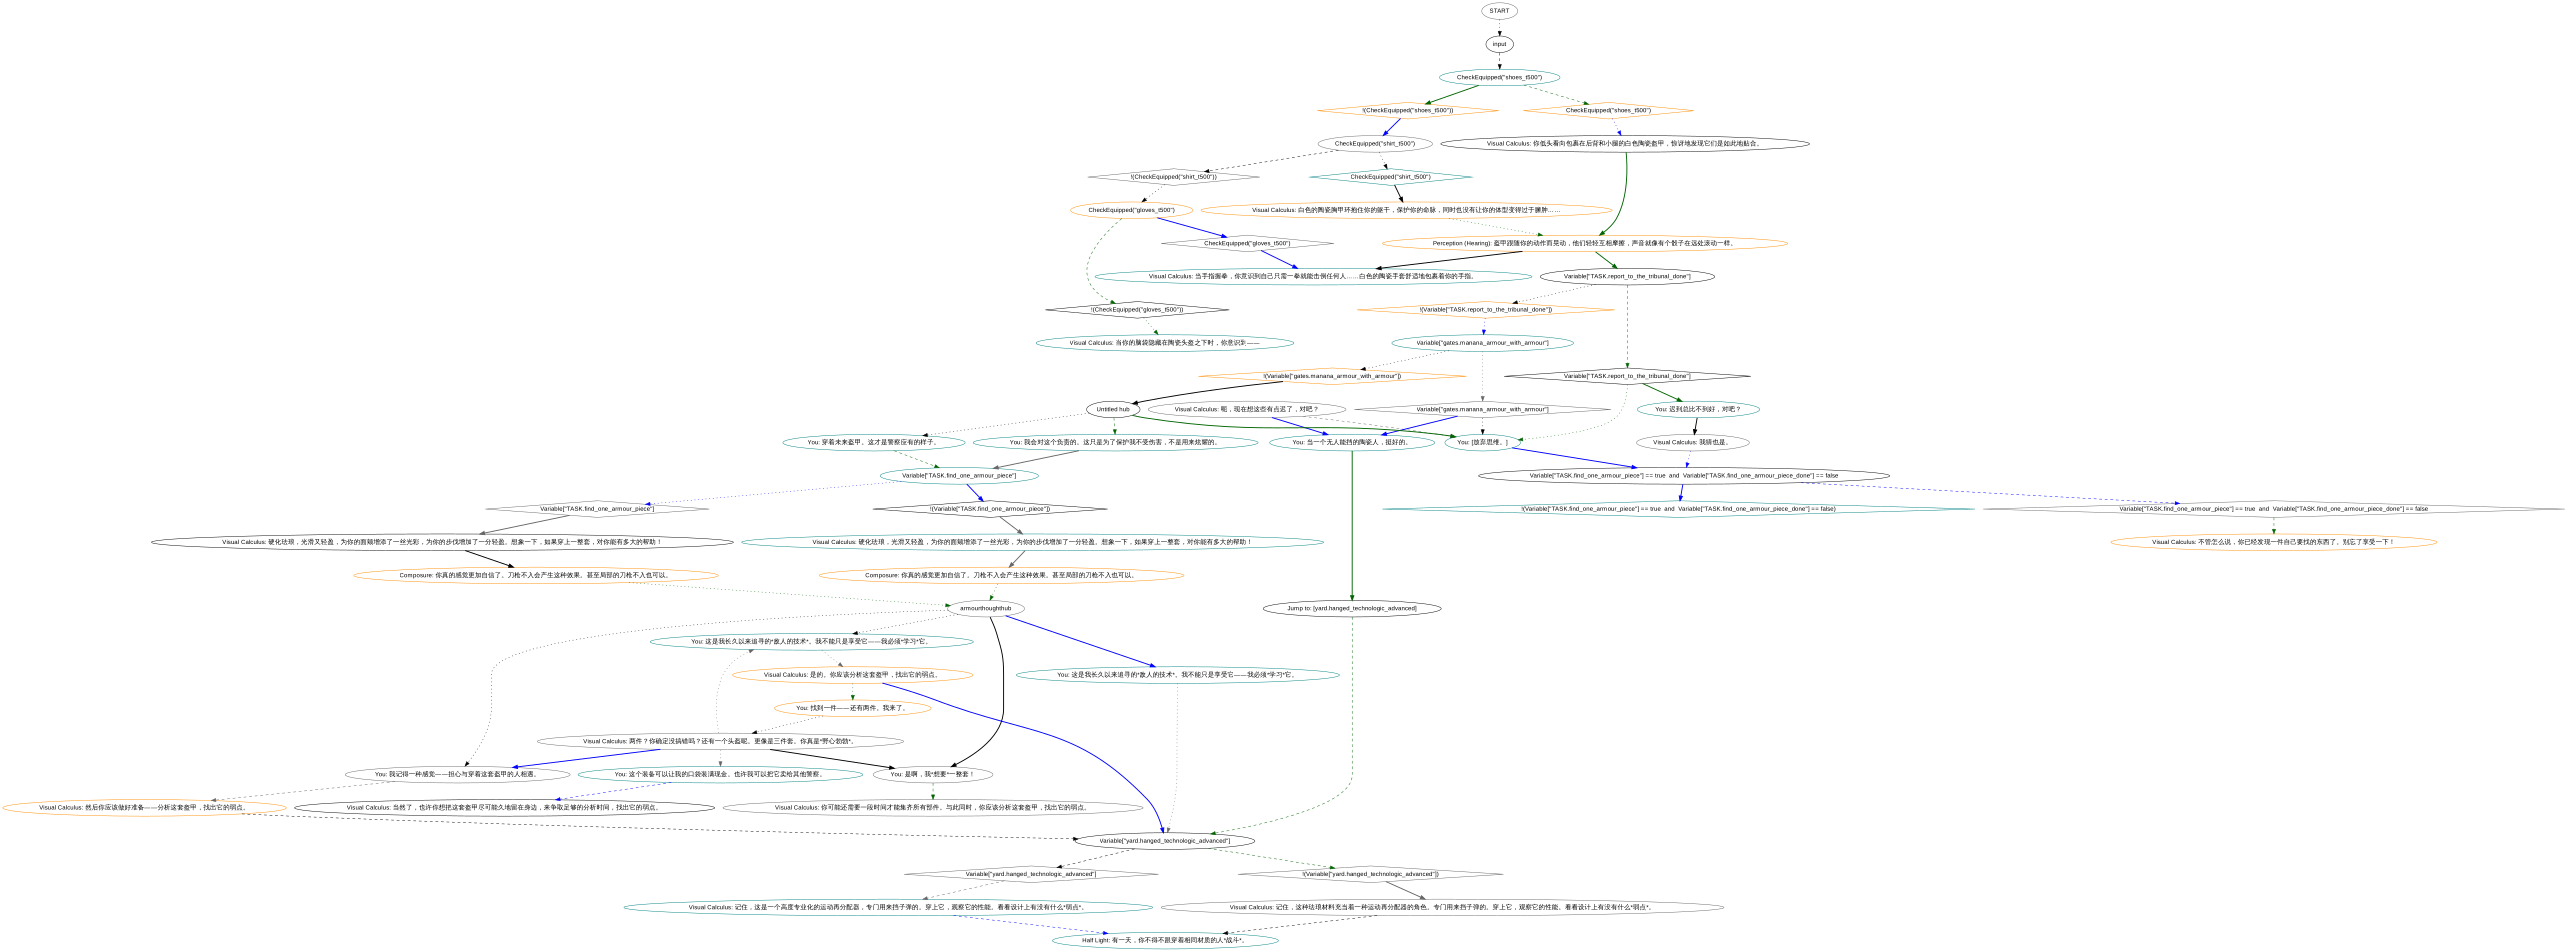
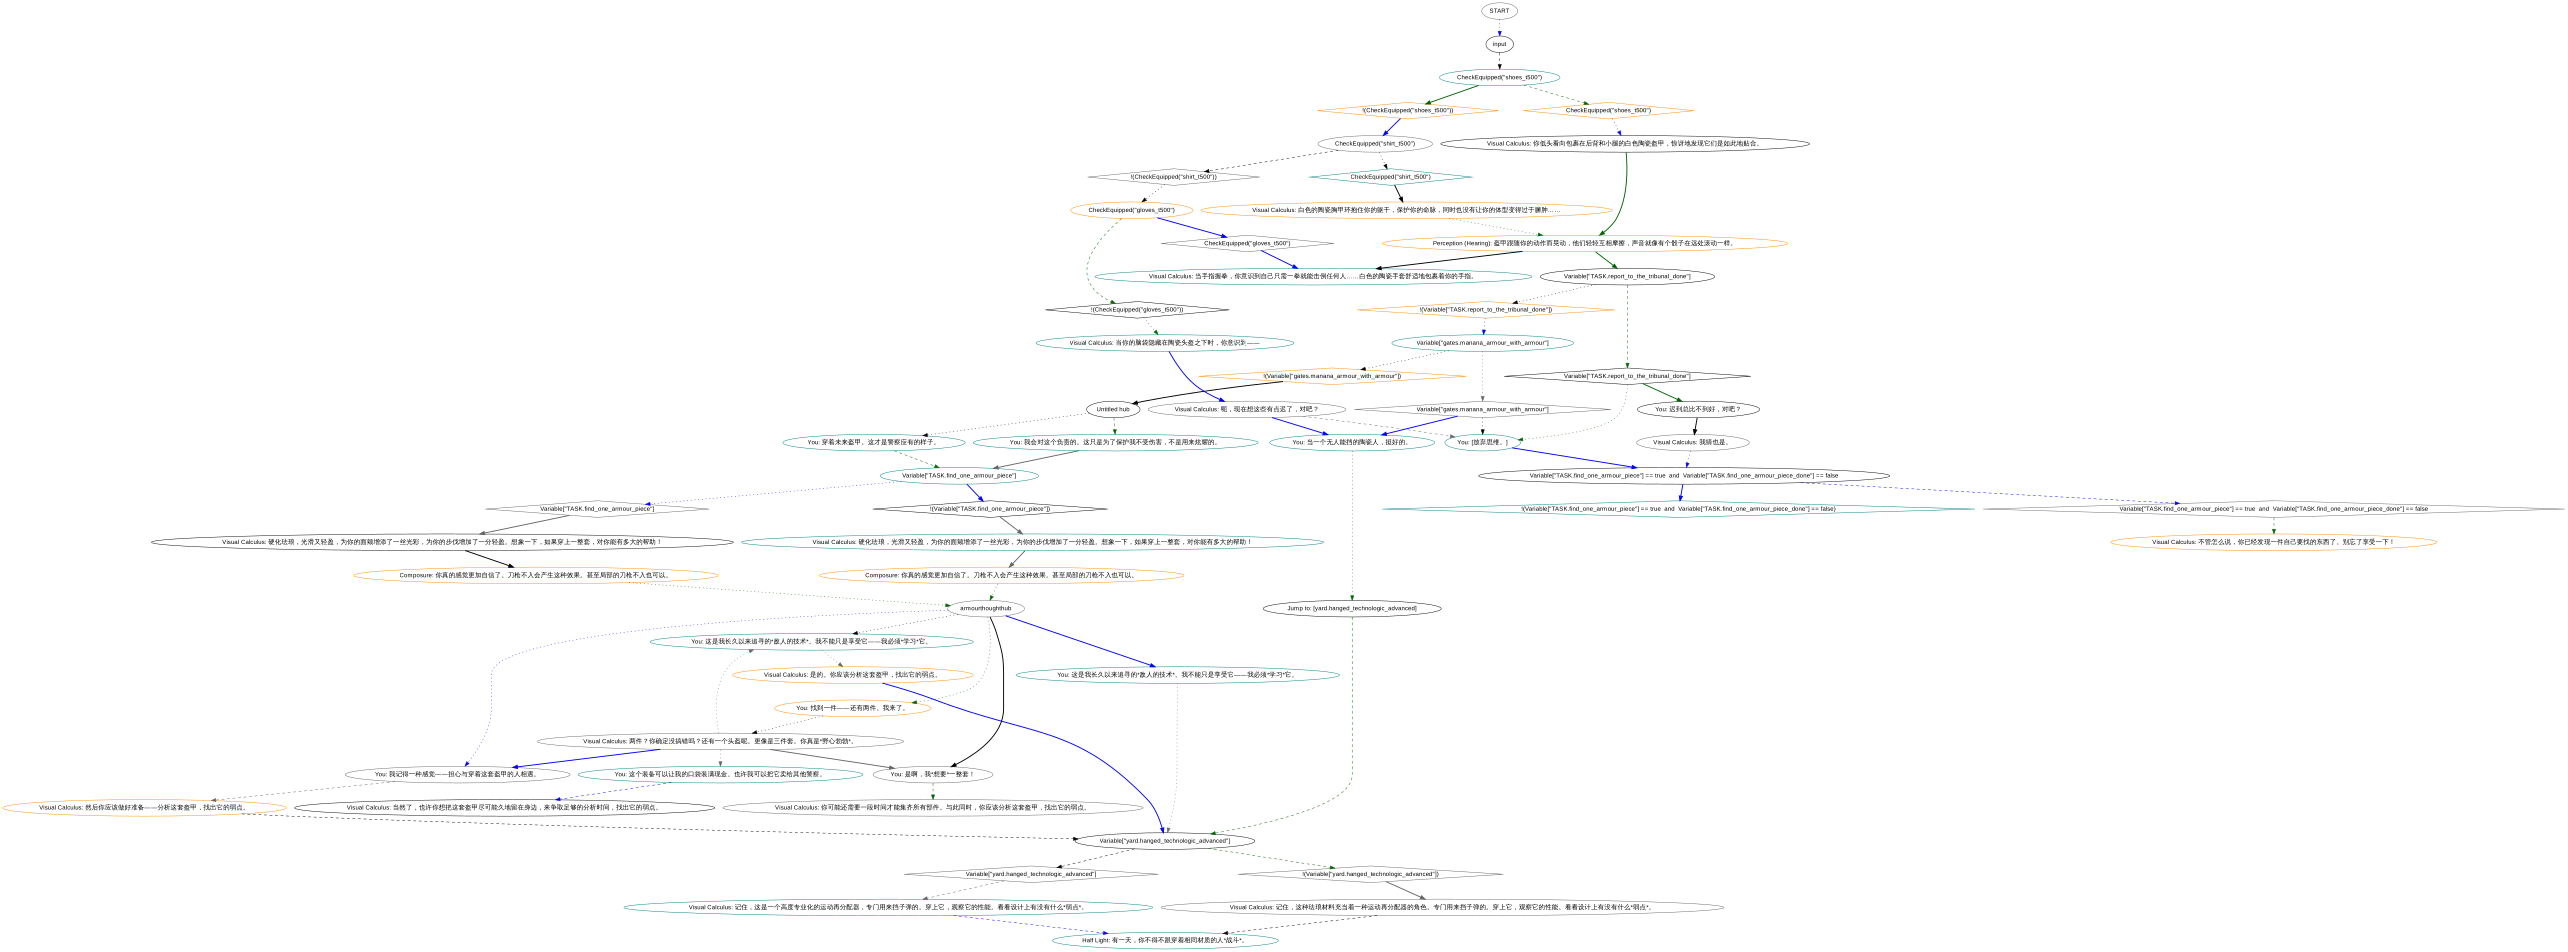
  digraph {
    fontname="Liberation Sans"
    node [color=teal fontname="Liberation Sans"]
    edge [color=black fontname="Liberation Sans" style=bold]
    n1 [color=gray40 label=START]
    n2 [color=black label=input]
    n3 [label="CheckEquipped(\"shoes_t500\")"]
    n4 [color=darkorange label="CheckEquipped(\"shoes_t500\")" shape=diamond]
    n5 [color=darkorange label="!(CheckEquipped(\"shoes_t500\"))" shape=diamond]
    n6 [color=darkorange label="Visual Calculus: 白色的陶瓷胸甲环抱住你的躯干，保护你的命脉，同时也没有让你的体型变得过于臃肿……"]
    n7 [color=darkorange label="Perception (Hearing): 盔甲跟随你的动作而晃动，他们轻轻互相摩擦，声音就像有个骰子在远处滚动一样。"]
    n8 [color=black label="Variable[\"TASK.report_to_the_tribunal_done\"]"]
    n9 [label="Visual Calculus: 当手指握拳，你意识到自己只需一拳就能击倒任何人……白色的陶瓷手套舒适地包裹着你的手指。"]
    n10 [color=black label="Visual Calculus: 当然了，也许你想把这套盔甲尽可能久地留在身边，来争取足够的分析时间，找出它的弱点。"]
    n11 [label="Visual Calculus: 记住，这是一个高度专业化的运动再分配器，专门用来挡子弹的。穿上它，观察它的性能。看看设计上有没有什么*弱点*。"]
    n12 [label="Half Light: 有一天，你不得不跟穿着相同材质的人*战斗*。"]
    n13 [color=black label="Variable[\"TASK.report_to_the_tribunal_done\"]" shape=diamond]
    n14 [color=darkorange label="!(Variable[\"TASK.report_to_the_tribunal_done\"])" shape=diamond]
    n15 [label="Variable[\"TASK.find_one_armour_piece\"]"]
    n16 [color=gray40 label="Variable[\"TASK.find_one_armour_piece\"]" shape=diamond]
    n17 [color=black label="!(Variable[\"TASK.find_one_armour_piece\"])" shape=diamond]
    n18 [color=black label="Visual Calculus: 硬化珐琅，光滑又轻盈，为你的面颊增添了一丝光彩，为你的步伐增加了一分轻盈。想象一下，如果穿上一整套，对你能有多大的帮助！"]
    n19 [label="Visual Calculus: 硬化珐琅，光滑又轻盈，为你的面颊增添了一丝光彩，为你的步伐增加了一分轻盈。想象一下，如果穿上一整套，对你能有多大的帮助！"]
    n20 [color=darkorange label="Composure: 你真的感觉更加自信了。刀枪不入会产生这种效果。甚至局部的刀枪不入也可以。"]
    n21 [color=darkorange label="Composure: 你真的感觉更加自信了。刀枪不入会产生这种效果。甚至局部的刀枪不入也可以。"]
    n22 [color=gray40 label="Visual Calculus: 两件？你确定没搞错吗？还有一个头盔呢。更像是三件套。你真是*野心勃勃*。"]
    n23 [color=gray40 label="You: 我记得一种感觉——担心与穿着这套盔甲的人相遇。"]
    n24 [label="You: 这是我长久以来追寻的*敌人的技术*。我不能只是享受它——我必须*学习*它。"]
    n25 [color=gray40 label="You: 是啊，我*想要*一整套！"]
    n26 [label="You: 这个装备可以让我的口袋装满现金。也许我可以把它卖给其他警察。"]
    n27 [color=darkorange label="Visual Calculus: 然后你应该做好准备——分析这套盔甲，找出它的弱点。"]
    n28 [color=darkorange label="Visual Calculus: 是的。你应该分析这套盔甲，找出它的弱点。"]
    n29 [color=gray40 label="Visual Calculus: 你可能还需要一段时间才能集齐所有部件。与此同时，你应该分析这套盔甲，找出它的弱点。"]
    n30 [color=gray40 label="Visual Calculus: 呃，现在想这些有点迟了，对吧？"]
    n31 [label="You: [放弃思维。]"]
    n32 [label="You: 当一个无人能挡的陶瓷人，挺好的。"]
    n33 [color=black label="Variable[\"TASK.find_one_armour_piece\"] == true  and  Variable[\"TASK.find_one_armour_piece_done\"] == false"]
-   n34 [label="You: 迟到总比不到好，对吧？"]
+   n34 [color=black label="You: 迟到总比不到好，对吧？"]
    n35 [color=gray40 label="Visual Calculus: 我猜也是。"]
    n36 [color=black label="Variable[\"yard.hanged_technologic_advanced\"]"]
    n37 [color=gray40 label="Variable[\"TASK.find_one_armour_piece\"] == true  and  Variable[\"TASK.find_one_armour_piece_done\"] == false" shape=diamond]
    n38 [label="!(Variable[\"TASK.find_one_armour_piece\"] == true  and  Variable[\"TASK.find_one_armour_piece_done\"] == false)" shape=diamond]
    n39 [color=darkorange label="Visual Calculus: 不管怎么说，你已经发现一件自己要找的东西了。别忘了享受一下！"]
    n40 [color=gray40 label="Variable[\"yard.hanged_technologic_advanced\"]" shape=diamond]
    n41 [color=gray40 label="!(Variable[\"yard.hanged_technologic_advanced\"])" shape=diamond]
    n42 [color=gray40 label="Visual Calculus: 记住，这种珐琅材料充当着一种运动再分配器的角色。专门用来挡子弹的。穿上它，观察它的性能。看看设计上有没有什么*弱点*。"]
    n43 [color=black label="Jump to: [yard.hanged_technologic_advanced]"]
    n44 [color=gray40 label=armourthoughthub]
    n45 [color=darkorange label="You: 找到一件——还有两件。我来了。"]
    n46 [label="You: 这是我长久以来追寻的*敌人的技术*。我不能只是享受它——我必须*学习*它。"]
    n47 [color=black label="Visual Calculus: 你低头看向包裹在后背和小腿的白色陶瓷盔甲，惊讶地发现它们是如此地贴合。"]
    n48 [color=gray40 label="CheckEquipped(\"shirt_t500\")"]
    n49 [label="CheckEquipped(\"shirt_t500\")" shape=diamond]
    n50 [color=gray40 label="!(CheckEquipped(\"shirt_t500\"))" shape=diamond]
    n51 [color=darkorange label="CheckEquipped(\"gloves_t500\")"]
    n52 [color=gray40 label="CheckEquipped(\"gloves_t500\")" shape=diamond]
    n53 [color=black label="!(CheckEquipped(\"gloves_t500\"))" shape=diamond]
    n54 [label="Variable[\"gates.manana_armour_with_armour\"]"]
    n55 [color=gray40 label="Variable[\"gates.manana_armour_with_armour\"]" shape=diamond]
    n56 [color=darkorange label="!(Variable[\"gates.manana_armour_with_armour\"])" shape=diamond]
    n57 [label="You: 穿着未来盔甲。这才是警察应有的样子。"]
    n58 [color=black label="Untitled hub"]
    n59 [label="You: 我会对这个负责的。这只是为了保护我不受伤害，不是用来炫耀的。"]
    n60 [label="Visual Calculus: 当你的脑袋隐藏在陶瓷头盔之下时，你意识到——"]
-   n1 -> n2 [style=dotted]
+   n1 -> n2 [color=blue style=dotted]
    n2 -> n3 [style=dashed]
    n3 -> n4 [color=darkgreen style=dashed]
    n3 -> n5 [color=darkgreen]
    n4 -> n47 [color=blue style=dotted]
    n5 -> n48 [color=blue]
    n6 -> n7 [color=darkgreen style=dotted]
    n7 -> n8 [color=darkgreen]
    n7 -> n9
    n8 -> n13 [color=darkgreen style=dashed]
    n8 -> n14 [style=dotted]
    n11 -> n12 [color=blue style=dashed]
    n13 -> n31 [color=darkgreen style=dotted]
    n13 -> n34 [color=darkgreen]
    n14 -> n54 [color=blue style=dotted]
    n15 -> n16 [color=blue style=dotted]
    n15 -> n17 [color=blue]
    n16 -> n18 [color=gray40]
    n17 -> n19 [color=gray40]
    n18 -> n20
    n19 -> n21 [color=gray40]
    n20 -> n44 [color=darkgreen style=dotted]
    n21 -> n44 [color=darkgreen style=dotted]
    n22 -> n23 [color=blue]
    n22 -> n24 [color=gray40 style=dotted]
-   n22 -> n25
+   n22 -> n25 [color=gray40]
    n22 -> n26 [color=gray40 style=dotted]
    n23 -> n27 [color=gray40 style=dashed]
    n24 -> n28 [color=gray40 style=dotted]
    n25 -> n29 [color=darkgreen style=dashed]
    n26 -> n10 [color=blue style=dashed]
    n27 -> n36 [style=dashed]
    n28 -> n36 [color=blue]
    n30 -> n31 [color=gray40 style=dashed]
    n30 -> n32 [color=blue]
    n31 -> n33 [color=blue]
-   n32 -> n43 [color=darkgreen]
+   n32 -> n43 [color=darkgreen style=dotted]
    n33 -> n37 [color=blue style=dashed]
    n33 -> n38 [color=blue]
    n34 -> n35
    n35 -> n33 [color=blue style=dotted]
    n36 -> n40 [style=dashed]
    n36 -> n41 [color=darkgreen style=dashed]
    n37 -> n39 [color=darkgreen style=dashed]
    n40 -> n11 [color=gray40 style=dashed]
    n41 -> n42 [color=gray40]
    n42 -> n12 [style=dashed]
    n43 -> n36 [color=darkgreen style=dashed]
-   n44 -> n23 [style=dotted]
+   n44 -> n23 [color=blue style=dotted]
    n44 -> n24 [style=dotted]
    n44 -> n25
-   n28 -> n45 [color=darkgreen style=dotted]
+   n44 -> n45 [color=darkgreen style=dotted]
    n44 -> n46 [color=blue]
    n45 -> n22 [style=dotted]
    n46 -> n36 [color=gray40 style=dotted]
    n47 -> n7 [color=darkgreen]
    n48 -> n49 [style=dotted]
    n48 -> n50 [style=dashed]
    n49 -> n6
    n50 -> n51 [style=dotted]
    n51 -> n52 [color=blue]
    n51 -> n53 [color=darkgreen style=dashed]
    n52 -> n9 [color=blue]
    n53 -> n60 [color=darkgreen style=dotted]
    n54 -> n55 [color=gray40 style=dotted]
    n54 -> n56 [style=dotted]
    n55 -> n31 [style=dotted]
    n55 -> n32 [color=blue]
    n56 -> n58
    n57 -> n15 [color=darkgreen style=dashed]
-   n58 -> n31 [color=darkgreen]
    n58 -> n57 [style=dotted]
    n58 -> n59 [color=darkgreen style=dashed]
    n59 -> n15 [color=gray40]
+   n60 -> n30 [color=blue]
  }
